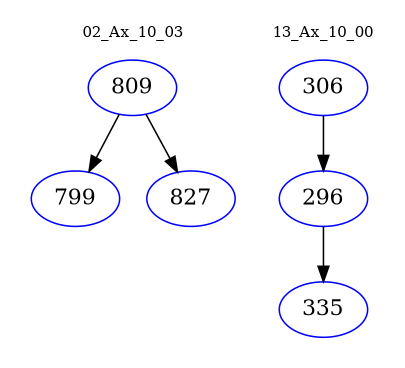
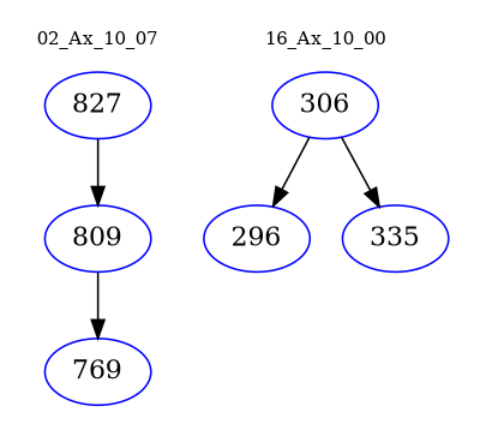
  digraph {
    node [color=blue]
    edge [color=black]
    n1 [label=809]
-   n2 [label=799]
+   n2 [label=769]
    n3 [label=827]
    n4 [label=306]
    n5 [label=296]
    n6 [label=335]
    subgraph cluster_1 {
      color=white
      fontsize=10
-     label="02_Ax_10_03"
+     label="02_Ax_10_07"
      n1
      n2
      n3
    }
    subgraph cluster_2 {
      color=white
      fontsize=10
-     label="13_Ax_10_00"
+     label="16_Ax_10_00"
      n4
      n5
      n6
    }
    n1 -> n2
-   n1 -> n3
+   n3 -> n1
    n4 -> n5
-   n5 -> n6
+   n4 -> n6
  }
